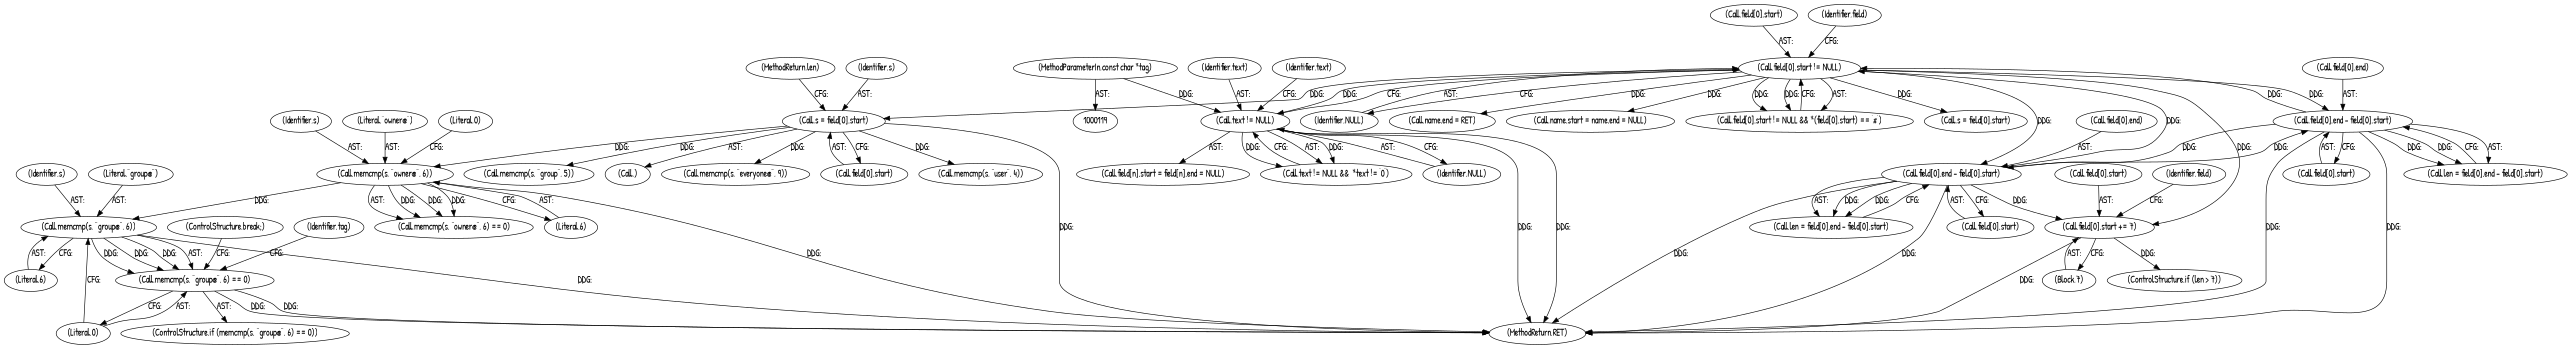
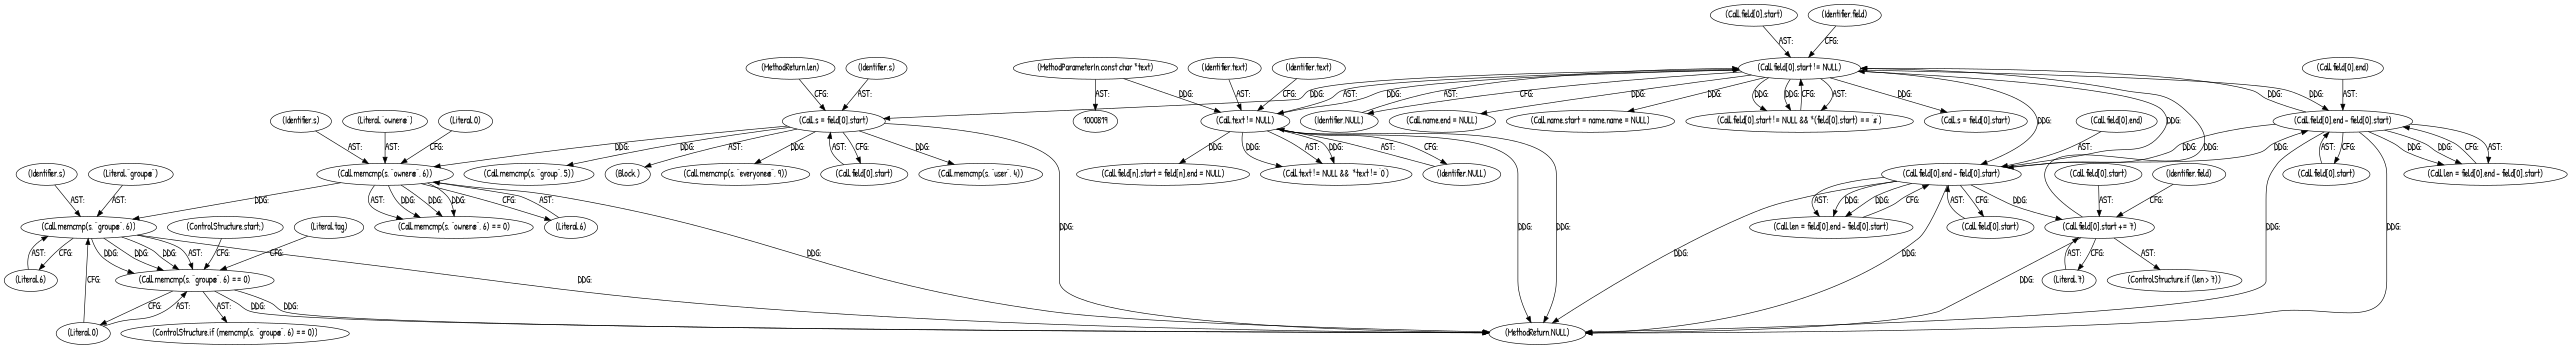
  digraph {
    fontname="Patrick Hand"
    node [fontname="Patrick Hand"]
    edge [fontname="Patrick Hand"]
    n1 [label="(Call,memcmp(s, \"group@\", 6))"]
    n2 [label="(Call,memcmp(s, \"group@\", 6) == 0)"]
    n3 [label="(Literal,6)"]
-   n4 [label="(MethodReturn,RET)"]
+   n4 [label="(MethodReturn,NULL)"]
    n5 [label="(Literal,0)"]
    n6 [label="(ControlStructure,if (memcmp(s, \"group@\", 6) == 0))"]
    n7 [label="(Call,memcmp(s, \"owner@\", 6))"]
    n8 [label="(Literal,6)"]
    n9 [label="(Call,memcmp(s, \"owner@\", 6) == 0)"]
    n10 [label="(Call,s = field[0].start)"]
    n11 [label="(Call,field[0].start)"]
    n12 [label="(Call,memcmp(s, \"group\", 5))"]
-   n13 [label="(Call,)"]
+   n13 [label="(Block,)"]
    n14 [label="(Call,memcmp(s, \"everyone@\", 9))"]
    n15 [label="(Call,memcmp(s, \"user\", 4))"]
    n16 [label="(Call,field[0].start != NULL)"]
    n17 [label="(Call,field[0].end - field[0].start)"]
    n18 [label="(Call,field[0].end - field[0].start)"]
    n19 [label="(Call,text != NULL)"]
    n20 [label="(Identifier,NULL)"]
-   n21 [label="(Call,name.end = RET)"]
-   n22 [label="(Call,name.start = name.end = NULL)"]
+   n21 [label="(Call,name.end = NULL)"]
+   n22 [label="(Call,name.start = name.name = NULL)"]
    n23 [label="(Call,field[0].start != NULL && *(field[0].start) == '#')"]
    n24 [label="(Call,s = field[0].start)"]
    n25 [label="(Call,field[0].start)"]
    n26 [label="(Call,len = field[0].end - field[0].start)"]
    n27 [label="(Call,field[0].start += 7)"]
    n28 [label="(Call,field[0].start)"]
    n29 [label="(Call,len = field[0].end - field[0].start)"]
    n30 [label="(Call,text != NULL &&  *text != '\0')"]
    n31 [label="(Identifier,NULL)"]
    n32 [label="(Call,field[n].start = field[n].end = NULL)"]
-   n33 [label="(Block,7)"]
+   n33 [label="(Literal,7)"]
    n34 [label="(ControlStructure,if (len > 7))"]
-   n35 [label="(MethodParameterIn,const char *tag)"]
-   1000119
+   n35 [label="(MethodParameterIn,const char *text)"]
+   1000119 [label=1000819]
    n37 [label="(Identifier,s)"]
    n38 [label="(Literal,\"owner@\")"]
    n39 [label="(Call,field[0].start)"]
    n40 [label="(Call,field[0].start)"]
    n41 [label="(MethodReturn,len)"]
    n42 [label="(Literal,0)"]
    n43 [label="(Call,field[0].end)"]
    n44 [label="(Identifier,field)"]
    n45 [label="(Identifier,s)"]
    n46 [label="(Identifier,field)"]
    n47 [label="(Identifier,text)"]
    n48 [label="(Call,field[0].end)"]
-   n49 [label="(ControlStructure,break;)"]
+   n49 [label="(ControlStructure,start;)"]
    n50 [label="(Identifier,text)"]
    n51 [label="(Literal,\"group@\")"]
-   n52 [label="(Identifier,tag)"]
+   n52 [label="(Literal,tag)"]
    n53 [label="(Identifier,s)"]
    n1 -> n2 [label="AST: "]
    n1 -> n2 [label="DDG: "]
    n1 -> n2 [label="DDG: "]
    n1 -> n2 [label="DDG: "]
    n1 -> n3 [label="CFG: "]
    n1 -> n4 [label="DDG: "]
    n2 -> n4 [label="DDG: "]
    n2 -> n4 [label="DDG: "]
    n2 -> n5 [label="CFG: "]
    n2 -> n6 [label="AST: "]
    n3 -> n1 [label="AST: "]
    n5 -> n1 [label="CFG: "]
    n5 -> n2 [label="AST: "]
    n7 -> n1 [label="DDG: "]
    n7 -> n4 [label="DDG: "]
    n7 -> n8 [label="CFG: "]
    n7 -> n9 [label="AST: "]
    n7 -> n9 [label="DDG: "]
    n7 -> n9 [label="DDG: "]
    n7 -> n9 [label="DDG: "]
    n8 -> n7 [label="AST: "]
    n10 -> n4 [label="DDG: "]
    n10 -> n7 [label="DDG: "]
    n10 -> n11 [label="CFG: "]
    n10 -> n12 [label="DDG: "]
    n10 -> n13 [label="AST: "]
    n10 -> n14 [label="DDG: "]
    n10 -> n15 [label="DDG: "]
    n11 -> n10 [label="AST: "]
    n16 -> n10 [label="DDG: "]
    n16 -> n17 [label="DDG: "]
    n16 -> n18 [label="DDG: "]
-   n16 -> n19 [label="DDG: "]
+   n16 -> n19 [label="AST: "]
    n16 -> n20 [label="CFG: "]
    n16 -> n21 [label="DDG: "]
    n16 -> n22 [label="DDG: "]
    n16 -> n23 [label="AST: "]
    n16 -> n23 [label="DDG: "]
    n16 -> n23 [label="DDG: "]
    n16 -> n24 [label="DDG: "]
    n17 -> n4 [label="DDG: "]
    n17 -> n4 [label="DDG: "]
    n17 -> n16 [label="DDG: "]
    n17 -> n18 [label="DDG: "]
    n17 -> n25 [label="CFG: "]
    n17 -> n26 [label="AST: "]
    n17 -> n26 [label="DDG: "]
    n17 -> n26 [label="DDG: "]
    n18 -> n4 [label="DDG: "]
    n18 -> n4 [label="DDG: "]
    n18 -> n16 [label="DDG: "]
    n18 -> n17 [label="DDG: "]
    n18 -> n27 [label="DDG: "]
    n18 -> n28 [label="CFG: "]
    n18 -> n29 [label="AST: "]
    n18 -> n29 [label="DDG: "]
    n18 -> n29 [label="DDG: "]
    n19 -> n4 [label="DDG: "]
    n19 -> n4 [label="DDG: "]
-   n19 -> n16 [label="CFG: "]
+   n19 -> n16 [label="DDG: "]
    n19 -> n30 [label="AST: "]
    n19 -> n30 [label="DDG: "]
    n19 -> n30 [label="DDG: "]
    n19 -> n31 [label="CFG: "]
-   n19 -> n32 [label="AST: "]
+   n19 -> n32 [label="DDG: "]
    n20 -> n16 [label="AST: "]
    n23 -> n16 [label="CFG: "]
    n25 -> n17 [label="AST: "]
    n26 -> n17 [label="CFG: "]
    n27 -> n4 [label="DDG: "]
-   n16 -> n27 [label="DDG: "]
+   n27 -> n16 [label="DDG: "]
    n27 -> n33 [label="CFG: "]
-   n27 -> n34 [label="DDG: "]
+   n27 -> n34 [label="AST: "]
    n28 -> n18 [label="AST: "]
    n29 -> n18 [label="CFG: "]
-   n30 -> n19 [label="CFG: "]
    n31 -> n19 [label="AST: "]
    n33 -> n27 [label="AST: "]
    n35 -> n19 [label="DDG: "]
    n35 -> 1000119 [label="AST: "]
    n37 -> n7 [label="AST: "]
    n38 -> n7 [label="AST: "]
    n39 -> n16 [label="AST: "]
    n40 -> n27 [label="AST: "]
    n41 -> n10 [label="CFG: "]
    n42 -> n7 [label="CFG: "]
    n43 -> n17 [label="AST: "]
    n44 -> n27 [label="CFG: "]
    n45 -> n1 [label="AST: "]
    n46 -> n16 [label="CFG: "]
    n47 -> n19 [label="AST: "]
    n48 -> n18 [label="AST: "]
    n49 -> n2 [label="CFG: "]
    n50 -> n19 [label="CFG: "]
    n51 -> n1 [label="AST: "]
    n52 -> n2 [label="CFG: "]
    n53 -> n10 [label="AST: "]
  }
